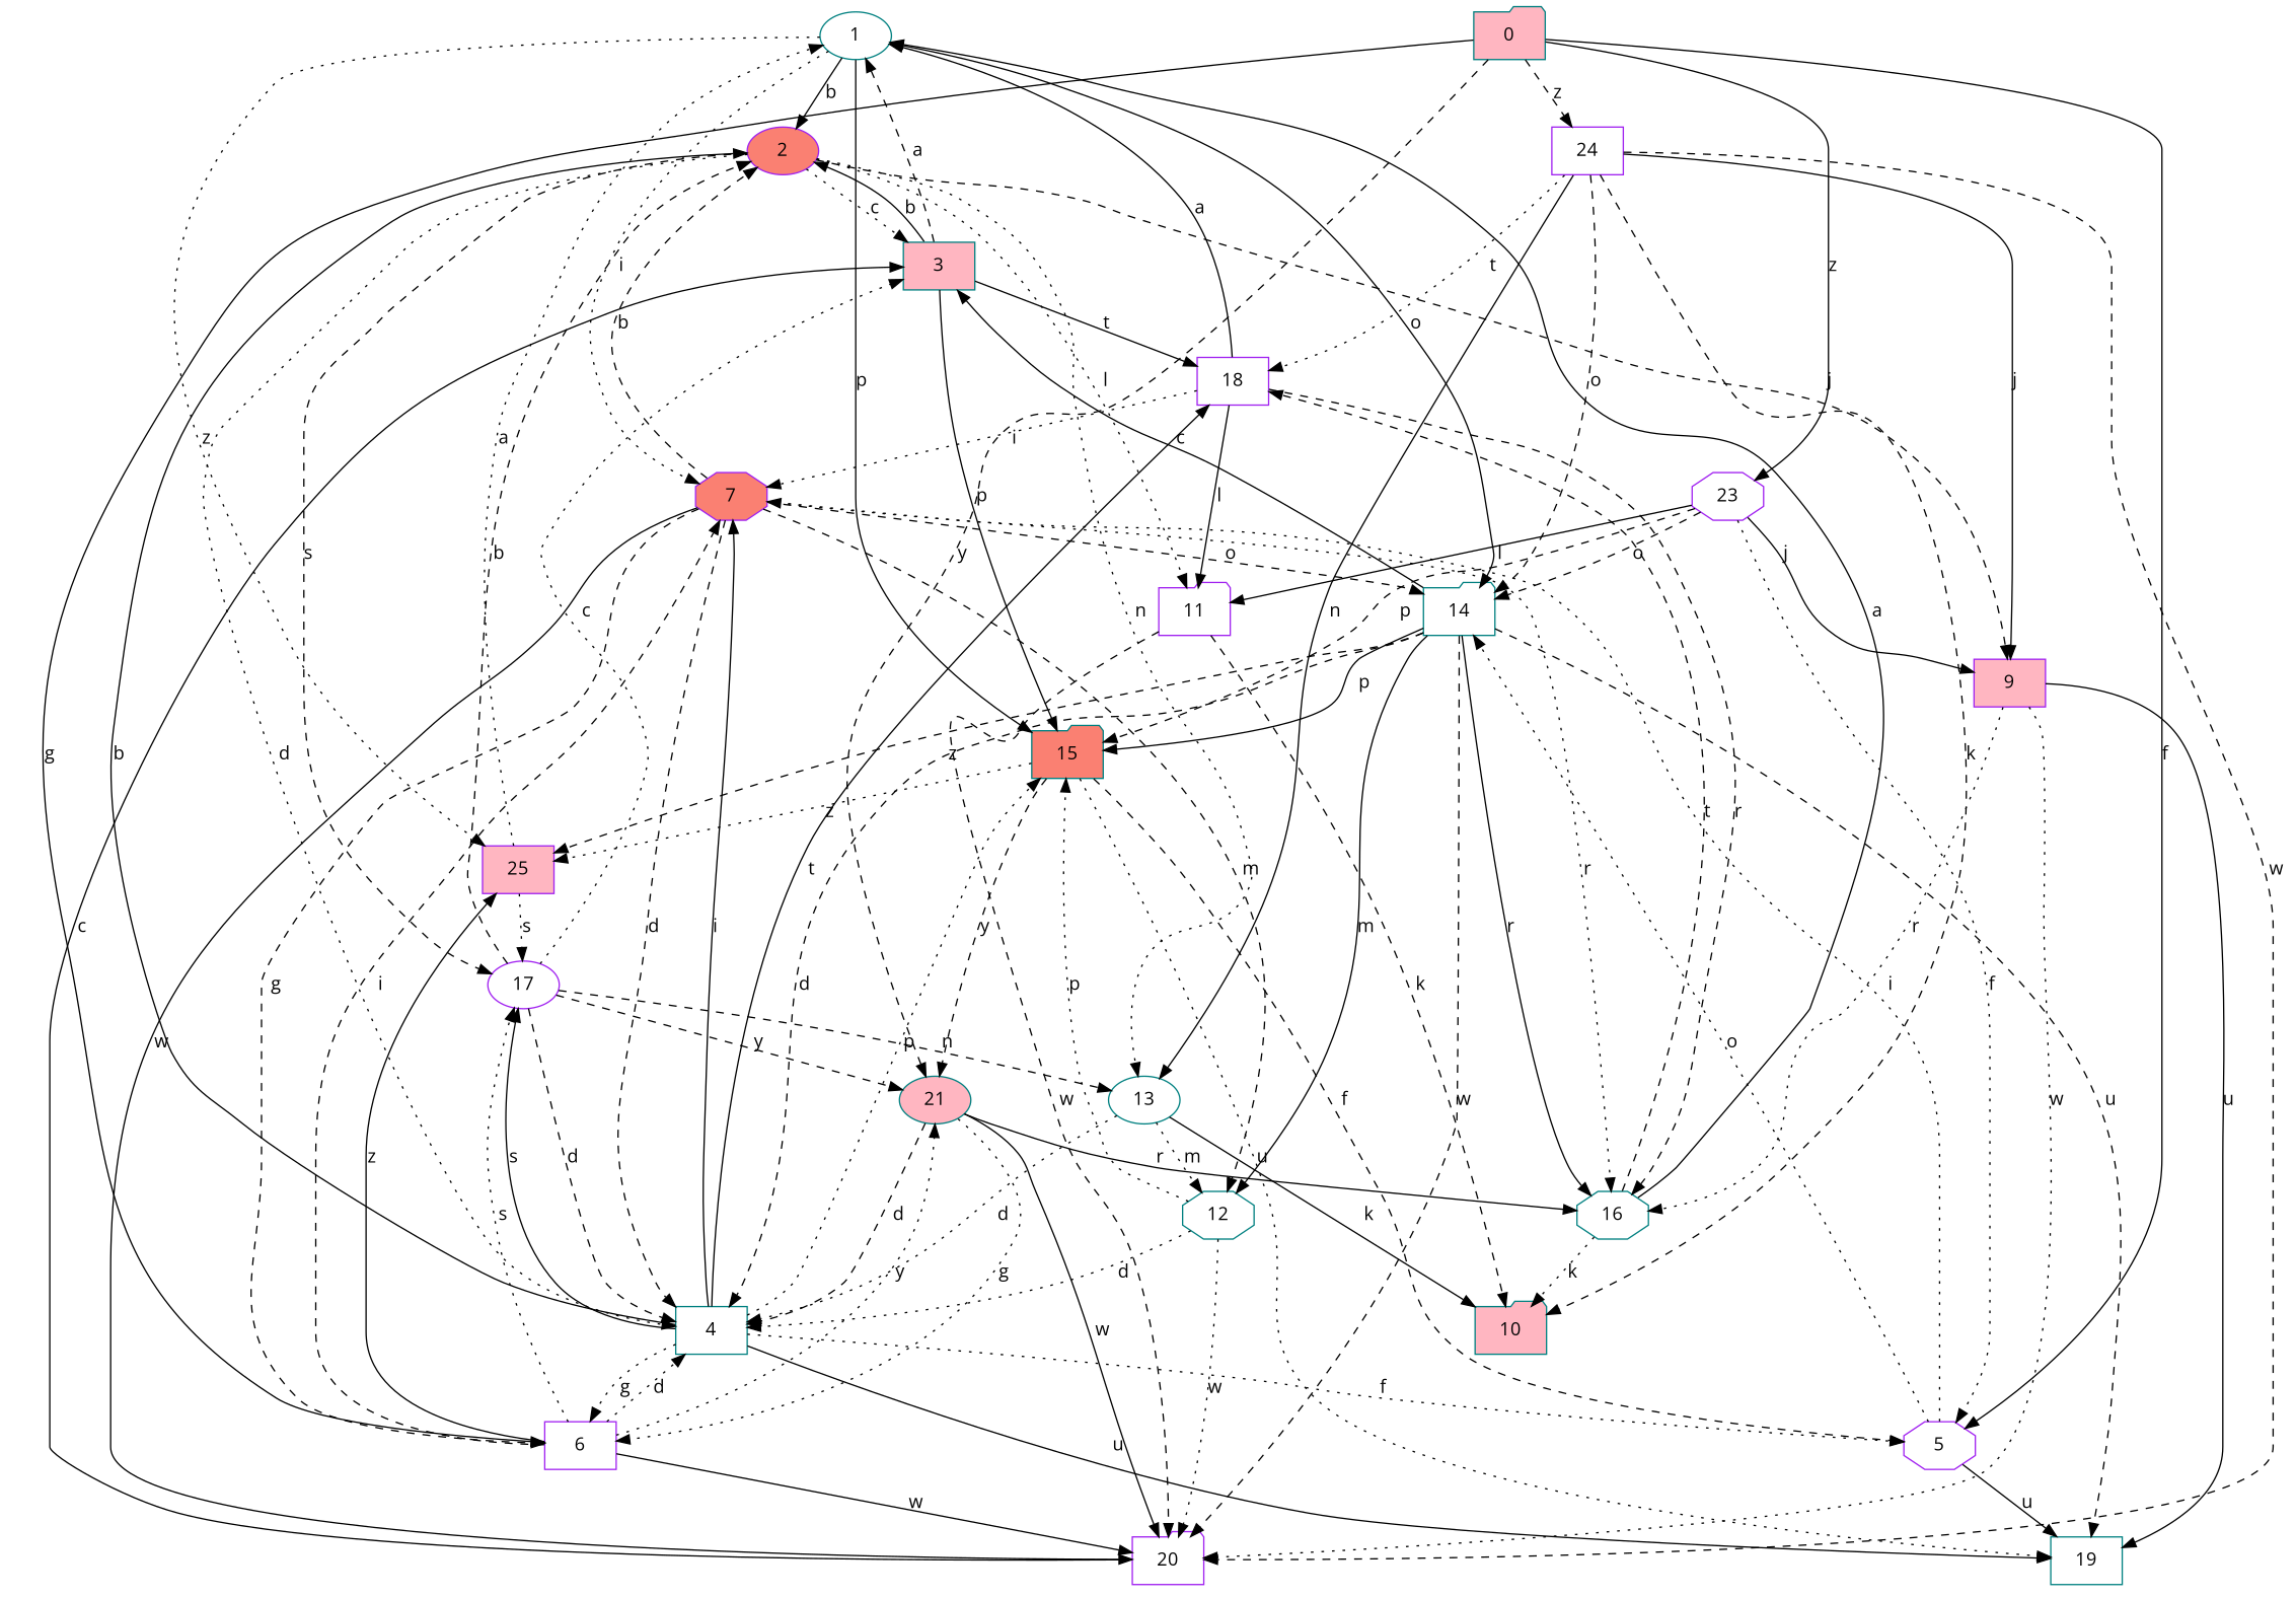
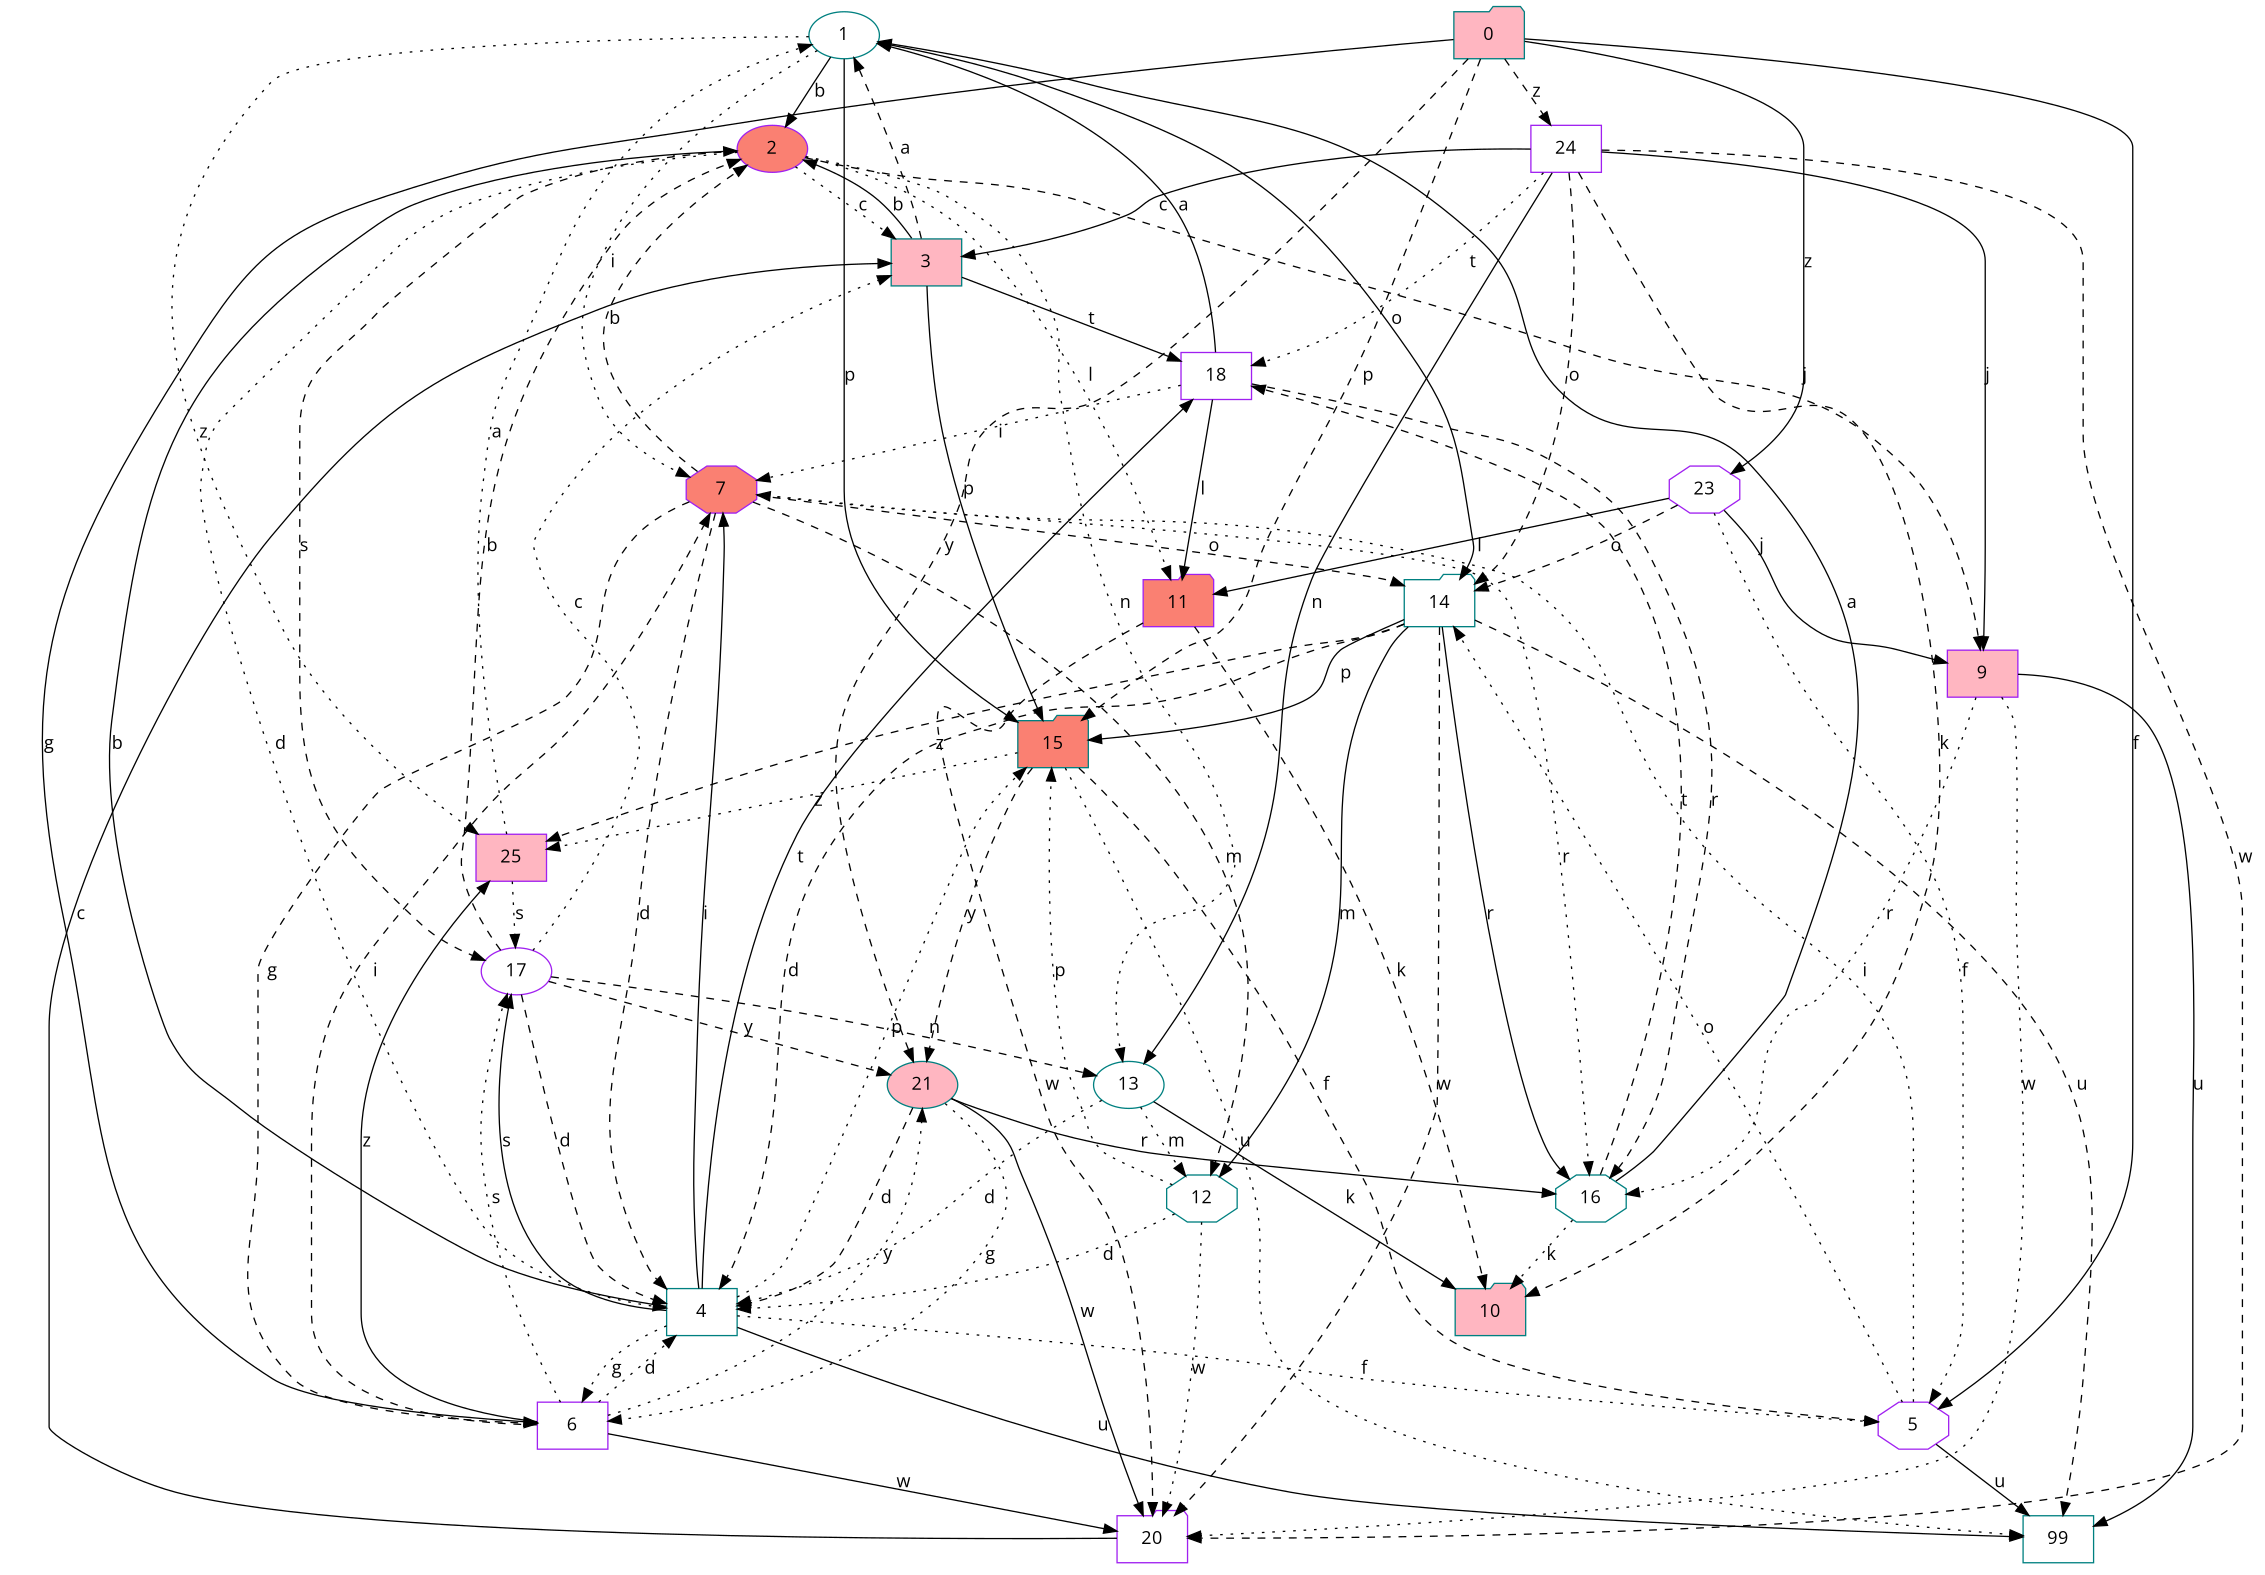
  strict digraph {
    fontname="Open Sans"
    node [color=teal fillcolor=white fontname="Open Sans" shape=box style=filled]
    edge [fontname="Open Sans" style=solid]
    1 [shape=ellipse]
    2 [color=purple fillcolor=salmon shape=ellipse]
    7 [color=purple fillcolor=salmon shape=octagon]
    14 [shape=folder]
    15 [fillcolor=salmon shape=folder]
    25 [color=purple fillcolor=lightpink]
    3 [fillcolor=lightpink]
    4
    9 [color=purple fillcolor=lightpink]
-   11 [color=purple shape=folder]
+   11 [color=purple fillcolor=salmon shape=folder]
    13 [shape=ellipse]
    17 [color=purple shape=ellipse]
    6 [color=purple]
    20 [color=purple shape=folder]
    12 [shape=octagon]
    16 [shape=octagon]
-   19
+   19 [label=99]
    5 [color=purple shape=octagon]
    21 [fillcolor=lightpink shape=ellipse]
    18 [color=purple]
    10 [fillcolor=lightpink shape=folder]
    0 [fillcolor=lightpink shape=folder]
    23 [color=purple shape=octagon]
    24 [color=purple]
    1 -> 2 [label=b]
    1 -> 7 [label=i style=dotted]
    1 -> 14 [label=o]
    1 -> 15 [label=p]
    1 -> 25 [label=z style=dotted]
    2 -> 3 [label=c style=dotted]
    2 -> 4 [label=d style=dotted]
    2 -> 9 [label=j style=dashed]
    2 -> 11 [label=l style=dotted]
    2 -> 13 [label=n style=dotted]
    2 -> 17 [label=s style=dashed]
    7 -> 2 [label=b style=dashed]
    7 -> 14 [label=o style=dashed]
    7 -> 4 [label=d style=dashed]
    7 -> 6 [label=g style=dashed]
-   7 -> 20 [label=w]
    7 -> 12 [label=m style=dashed]
    7 -> 16 [label=r style=dotted]
    14 -> 15 [label=p]
    14 -> 25 [label=z style=dashed]
    14 -> 4 [label=d style=dashed]
    14 -> 20 [label=w style=dashed]
    14 -> 12 [label=m]
    14 -> 16 [label=r]
    14 -> 19 [label=u style=dashed]
    15 -> 25 [label=z style=dotted]
    15 -> 19 [label=u style=dotted]
    15 -> 5 [label=f style=dashed]
    15 -> 21 [label=y style=dashed]
    25 -> 1 [label=a style=dotted]
    25 -> 17 [label=s style=dotted]
    3 -> 1 [label=a style=dashed]
    3 -> 2 [label=b]
    3 -> 15 [label=p]
    3 -> 18 [label=t]
    4 -> 2 [label=b]
    4 -> 7 [label=i]
    4 -> 15 [label=p style=dotted]
    4 -> 17 [label=s]
    4 -> 6 [label=g style=dotted]
    4 -> 19 [label=u]
    4 -> 5 [label=f style=dotted]
    4 -> 18 [label=t]
    9 -> 20 [label=w style=dotted]
    9 -> 16 [label=r style=dotted]
    9 -> 19 [label=u]
    11 -> 20 [label=w style=dashed]
    11 -> 10 [label=k style=dashed]
    13 -> 4 [label=d style=dotted]
    13 -> 12 [label=m style=dotted]
    13 -> 10 [label=k]
    17 -> 2 [label=b style=dashed]
    17 -> 3 [label=c style=dotted]
    17 -> 4 [label=d style=dashed]
    17 -> 13 [label=n style=dashed]
    17 -> 21 [label=y style=dashed]
    6 -> 7 [label=i style=dashed]
    6 -> 25 [label=z]
    6 -> 4 [label=d style=dotted]
    6 -> 17 [label=s style=dotted]
    6 -> 20 [label=w]
    6 -> 21 [label=y style=dotted]
    20 -> 3 [label=c]
    12 -> 15 [label=p style=dotted]
    12 -> 4 [label=d style=dotted]
    12 -> 20 [label=w style=dotted]
    16 -> 1 [label=a]
    16 -> 18 [label=t style=dashed]
    16 -> 10 [label=k style=dotted]
    5 -> 7 [label=i style=dotted]
    5 -> 14 [label=o style=dotted]
    5 -> 19 [label=u]
    21 -> 4 [label=d style=dashed]
    21 -> 6 [label=g style=dotted]
    21 -> 20 [label=w]
    21 -> 16 [label=r]
    18 -> 1 [label=a]
    18 -> 7 [label=i style=dotted]
    18 -> 11 [label=l]
    18 -> 16 [label=r style=dashed]
-   23 -> 15 [label=p style=dashed]
+   0 -> 15 [label=p style=dashed]
    0 -> 6 [label=g]
    0 -> 5 [label=f]
    0 -> 21 [label=y style=dashed]
    0 -> 23 [label=z]
    0 -> 24 [label=z style=dashed]
    23 -> 14 [label=o style=dashed]
    23 -> 9 [label=j]
    23 -> 11 [label=l]
    23 -> 5 [label=f style=dotted]
    24 -> 14 [label=o style=dashed]
-   14 -> 3 [label=c]
+   24 -> 3 [label=c]
    24 -> 9 [label=j]
    24 -> 13 [label=n]
    24 -> 20 [label=w style=dashed]
    24 -> 18 [label=t style=dotted]
    24 -> 10 [label=k style=dashed]
  }
